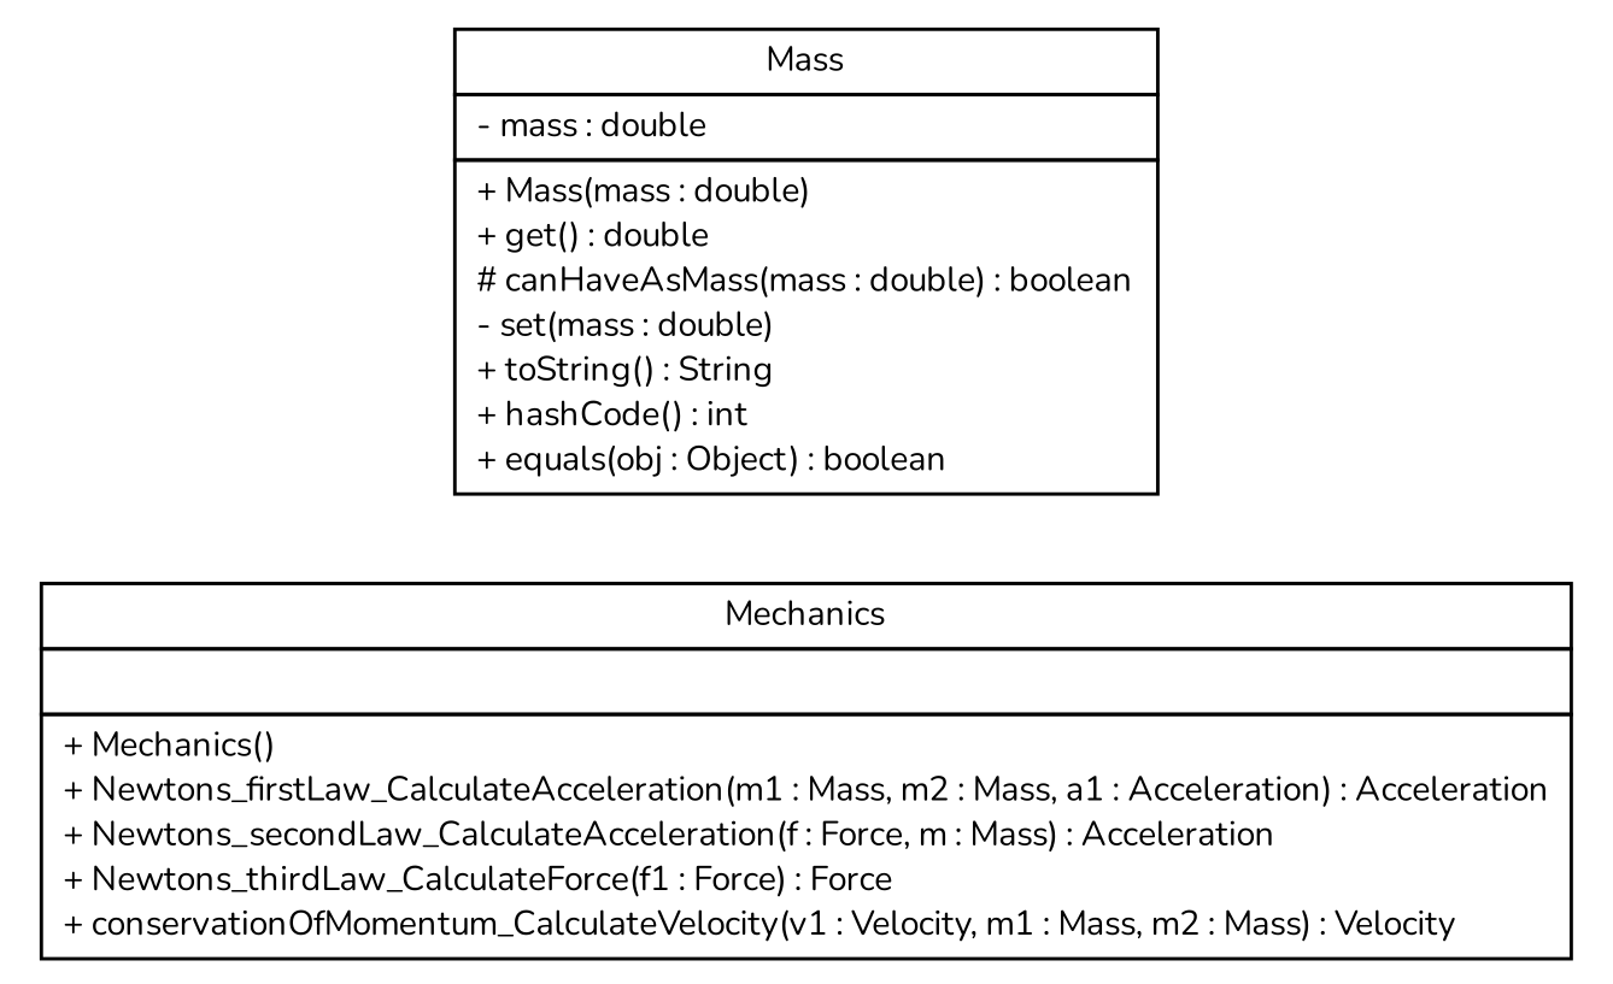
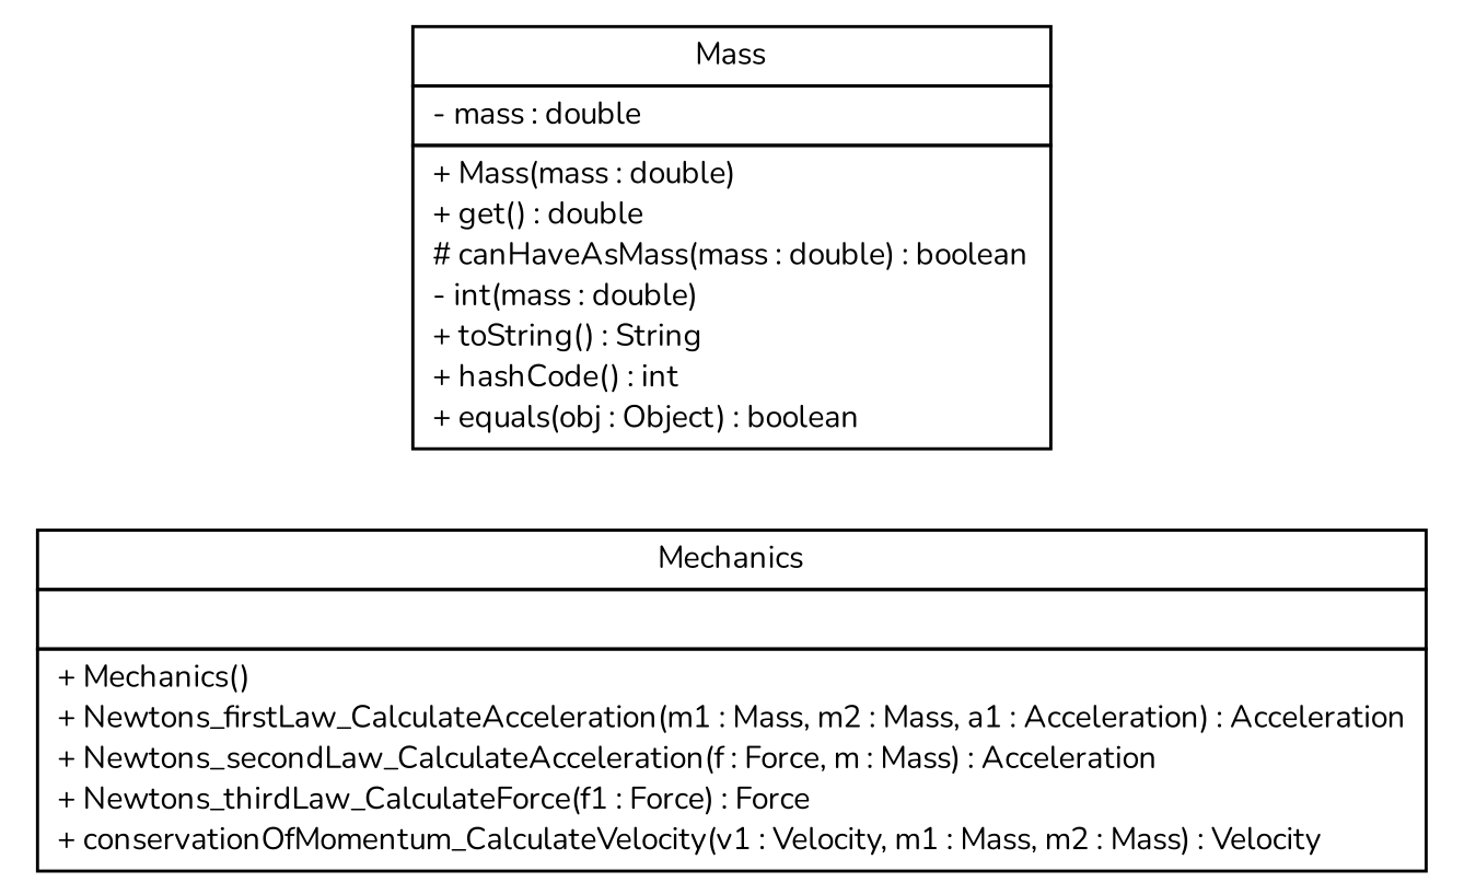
  digraph {
    nodesep=0.25
    ranksep=0.5
    rankdir=LR
    fontname=Nunito
    node [fontcolor=black fontname=Nunito fontsize=10.0 shape=plaintext]
    n1 [label=<<table title="world.physics.Mechanics" border="0" cellborder="1" cellspacing="0" cellpadding="2" port="p" href="./Mechanics.html"> 		<tr><td><table border="0" cellspacing="0" cellpadding="1"> <tr><td align="center" balign="center"> Mechanics </td></tr> 		</table></td></tr> 		<tr><td><table border="0" cellspacing="0" cellpadding="1"> <tr><td align="left" balign="left">  </td></tr> 		</table></td></tr> 		<tr><td><table border="0" cellspacing="0" cellpadding="1"> <tr><td align="left" balign="left"> + Mechanics() </td></tr> <tr><td align="left" balign="left"> + Newtons_firstLaw_CalculateAcceleration(m1 : Mass, m2 : Mass, a1 : Acceleration) : Acceleration </td></tr> <tr><td align="left" balign="left"> + Newtons_secondLaw_CalculateAcceleration(f : Force, m : Mass) : Acceleration </td></tr> <tr><td align="left" balign="left"> + Newtons_thirdLaw_CalculateForce(f1 : Force) : Force </td></tr> <tr><td align="left" balign="left"> + conservationOfMomentum_CalculateVelocity(v1 : Velocity, m1 : Mass, m2 : Mass) : Velocity </td></tr> 		</table></td></tr> 		</table>>]
-   n2 [label=<<table title="world.physics.Mass" border="0" cellborder="1" cellspacing="0" cellpadding="2" port="p" href="./Mass.html"> 		<tr><td><table border="0" cellspacing="0" cellpadding="1"> <tr><td align="center" balign="center"> Mass </td></tr> 		</table></td></tr> 		<tr><td><table border="0" cellspacing="0" cellpadding="1"> <tr><td align="left" balign="left"> - mass : double </td></tr> 		</table></td></tr> 		<tr><td><table border="0" cellspacing="0" cellpadding="1"> <tr><td align="left" balign="left"> + Mass(mass : double) </td></tr> <tr><td align="left" balign="left"> + get() : double </td></tr> <tr><td align="left" balign="left"> # canHaveAsMass(mass : double) : boolean </td></tr> <tr><td align="left" balign="left"> - set(mass : double) </td></tr> <tr><td align="left" balign="left"> + toString() : String </td></tr> <tr><td align="left" balign="left"> + hashCode() : int </td></tr> <tr><td align="left" balign="left"> + equals(obj : Object) : boolean </td></tr> 		</table></td></tr> 		</table>>]
+   n2 [label=<<table title="world.physics.Mass" border="0" cellborder="1" cellspacing="0" cellpadding="2" port="p" href="./Mass.html"> 		<tr><td><table border="0" cellspacing="0" cellpadding="1"> <tr><td align="center" balign="center"> Mass </td></tr> 		</table></td></tr> 		<tr><td><table border="0" cellspacing="0" cellpadding="1"> <tr><td align="left" balign="left"> - mass : double </td></tr> 		</table></td></tr> 		<tr><td><table border="0" cellspacing="0" cellpadding="1"> <tr><td align="left" balign="left"> + Mass(mass : double) </td></tr> <tr><td align="left" balign="left"> + get() : double </td></tr> <tr><td align="left" balign="left"> # canHaveAsMass(mass : double) : boolean </td></tr> <tr><td align="left" balign="left"> - int(mass : double) </td></tr> <tr><td align="left" balign="left"> + toString() : String </td></tr> <tr><td align="left" balign="left"> + hashCode() : int </td></tr> <tr><td align="left" balign="left"> + equals(obj : Object) : boolean </td></tr> 		</table></td></tr> 		</table>>]
  }
